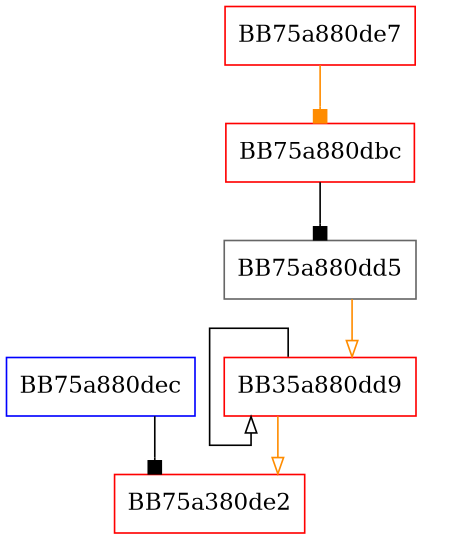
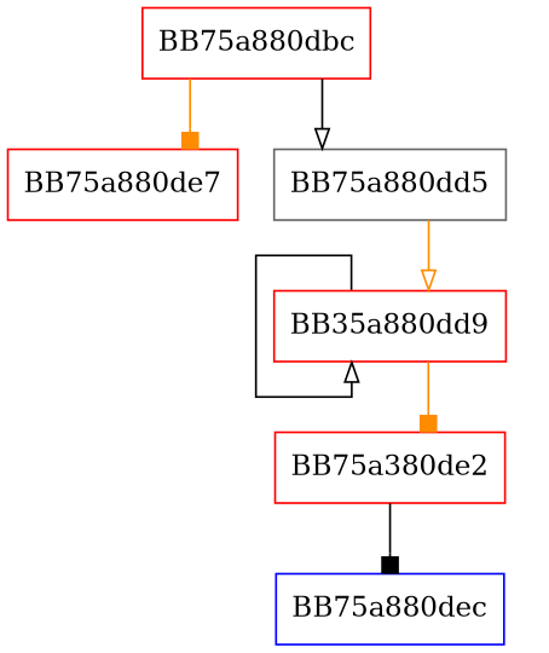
  digraph {
    splines=ortho
    node [color=red shape=box]
    edge [arrowhead=box color=darkorange]
    BB75a880dbc
    BB75a880de7
    BB75a880dd5 [color=gray40]
    n4 [label=BB35a880dd9]
    BB75a880dec [color=blue]
    n6 [label=BB75a380de2]
-   BB75a880de7 -> BB75a880dbc
-   BB75a880dbc -> BB75a880dd5 [color=black]
+   BB75a880dbc -> BB75a880de7
+   BB75a880dbc -> BB75a880dd5 [arrowhead=onormal color=black]
    BB75a880dd5 -> n4 [arrowhead=onormal]
    n4 -> n4 [arrowhead=onormal color=black]
-   n4 -> n6 [arrowhead=onormal]
-   BB75a880dec -> n6 [color=black]
+   n4 -> n6
+   n6 -> BB75a880dec [color=black]
  }
